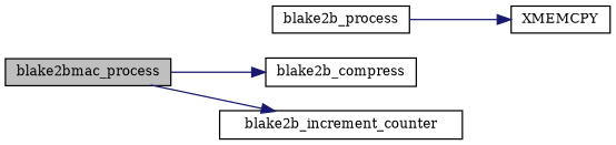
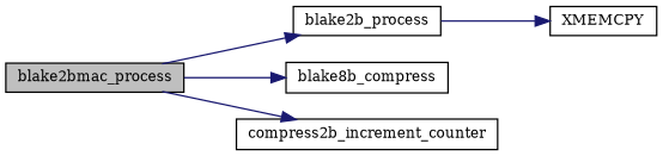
  digraph {
    fontname="DejaVu Serif"
    rankdir=LR
    node [color=black fillcolor=white fontname="DejaVu Serif" fontsize=10 shape=record style=filled]
    edge [color=midnightblue fontname="DejaVu Serif" fontsize=10 labelfontname=Helvetica labelfontsize=10 style=solid]
    n1 [fillcolor=grey75 fontcolor=black height=0.2 label=blake2bmac_process width=0.4]
    n2 [height=0.2 label=blake2b_process width=0.4]
-   n3 [height=0.2 label=blake2b_compress width=0.4]
-   n4 [height=0.2 label=blake2b_increment_counter width=0.4]
+   n3 [height=0.2 label=blake8b_compress width=0.4]
+   n4 [height=0.2 label=compress2b_increment_counter width=0.4]
    n5 [height=0.2 label=XMEMCPY width=0.4]
+   n1 -> n2
    n1 -> n3
    n1 -> n4
    n2 -> n5
  }
